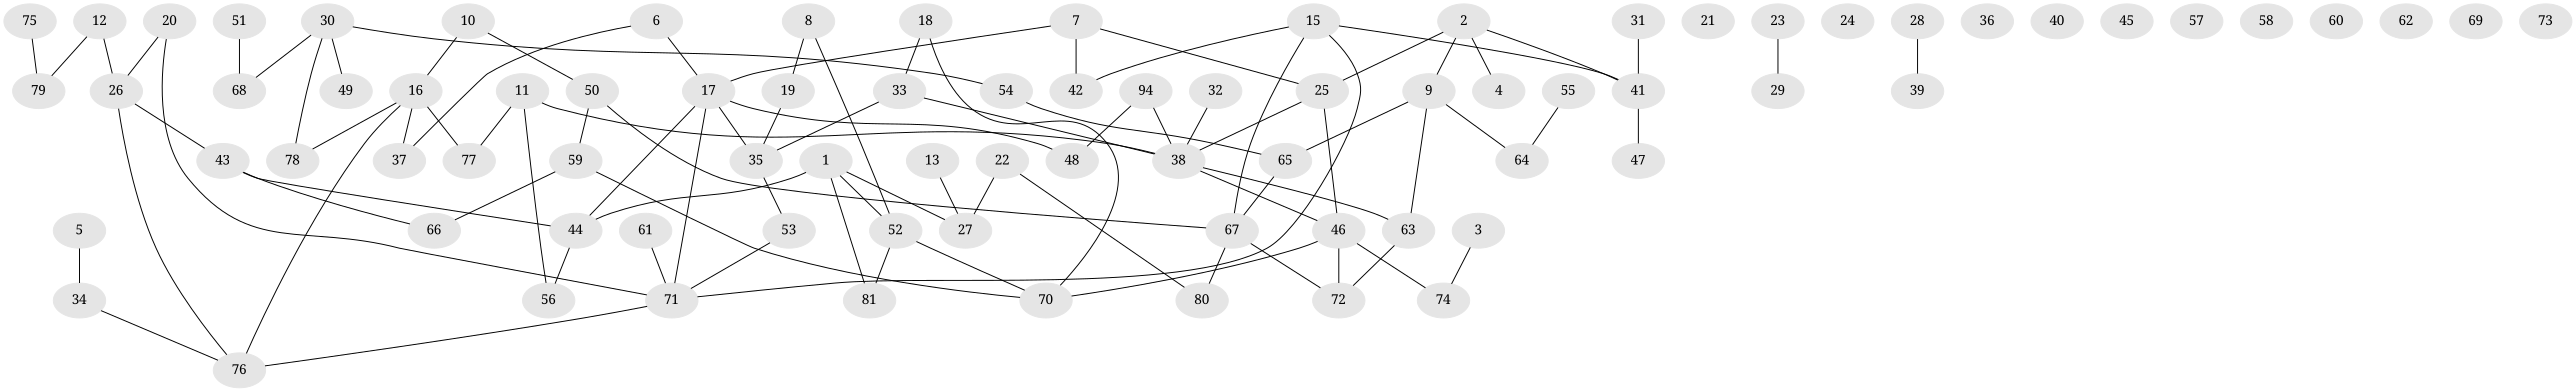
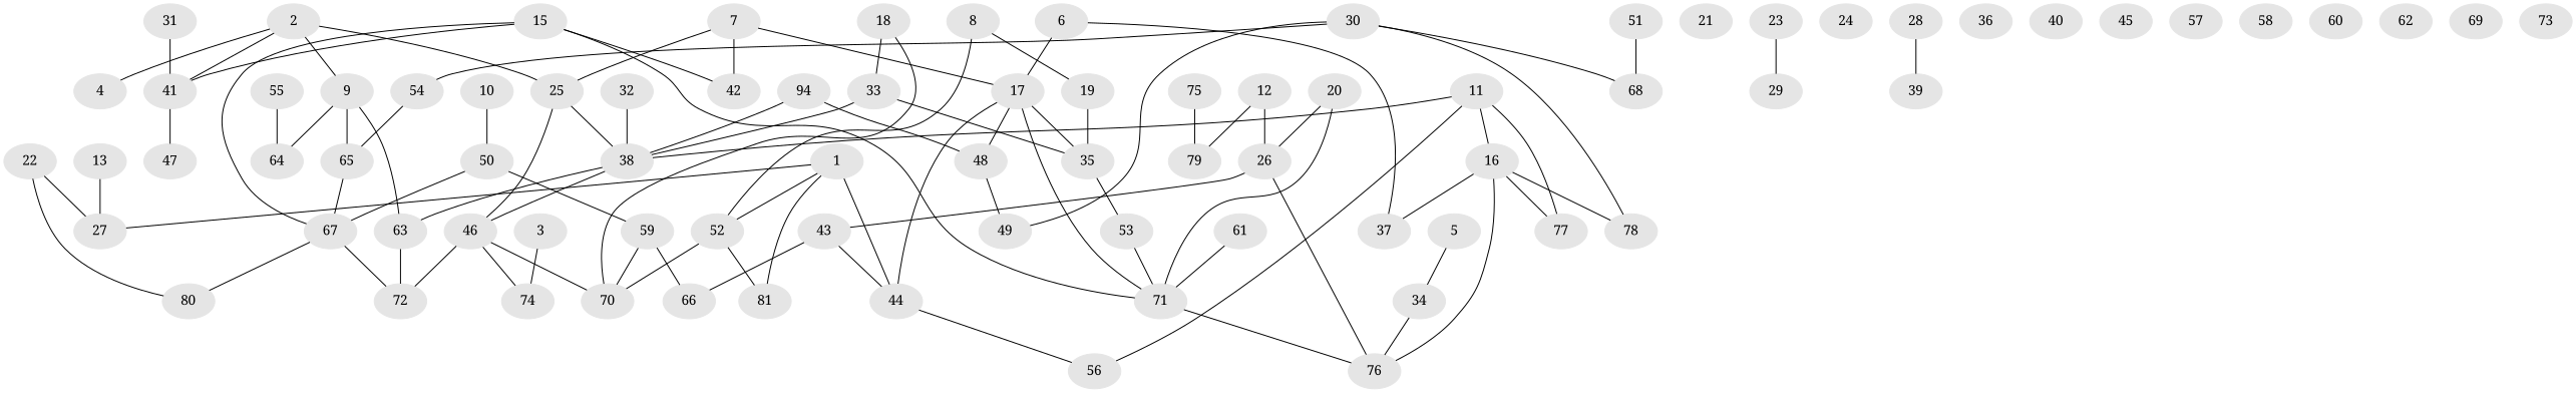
  graph {
    fontname="Noto Serif"
    node [color=gray90 fontname="Noto Serif" style=filled]
    edge [fontname="Noto Serif"]
    1
    27
    44
    52
    81
    56
    70
    2
    4
    9
    25
    41
    63
    64
    65
    38
    46
    47
    3
    74
    5
    34
    76
    6
    17
    37
    48
    71
    35
    7
    42
    8
    19
    72
    67
    10
    16
    50
    77
    78
    59
    11
    12
    26
    79
    43
    13
    n48 [label=94]
    49
    15
    80
    53
    18
    33
    20
    21
    22
    23
    29
    24
    66
    28
    39
    30
    54
    68
    31
    32
    36
    40
    45
    51
    55
    57
    58
    60
    61
    62
    69
    73
    75
    1 -- 27
    1 -- 44
    1 -- 52
    1 -- 81
    44 -- 56
    52 -- 81
    52 -- 70
    2 -- 4
    2 -- 9
    2 -- 25
    2 -- 41
    9 -- 63
    9 -- 64
    9 -- 65
    25 -- 38
    25 -- 46
    41 -- 47
    63 -- 72
    65 -- 67
    38 -- 63
    38 -- 46
    46 -- 70
    46 -- 74
    46 -- 72
    3 -- 74
    5 -- 34
    34 -- 76
    6 -- 17
    6 -- 37
    17 -- 44
    17 -- 48
    17 -- 71
    17 -- 35
+   48 -- 49
    71 -- 76
    35 -- 53
    7 -- 25
    7 -- 17
    7 -- 42
    8 -- 52
    8 -- 19
    19 -- 35
    67 -- 72
    67 -- 80
-   10 -- 16
+   11 -- 16
    10 -- 50
    16 -- 76
    16 -- 37
    16 -- 77
    16 -- 78
    50 -- 67
    50 -- 59
    59 -- 70
    59 -- 66
    11 -- 56
    11 -- 38
    11 -- 77
    12 -- 26
    12 -- 79
    26 -- 76
    26 -- 43
    43 -- 44
    43 -- 66
    13 -- 27
    n48 -- 38
    n48 -- 48
    15 -- 41
    15 -- 71
    15 -- 42
    15 -- 67
    53 -- 71
    18 -- 70
    18 -- 33
    33 -- 38
    33 -- 35
    20 -- 71
    20 -- 26
    22 -- 27
    22 -- 80
    23 -- 29
    28 -- 39
    30 -- 78
    30 -- 49
    30 -- 54
    30 -- 68
    54 -- 65
    31 -- 41
    32 -- 38
    51 -- 68
    55 -- 64
    61 -- 71
    75 -- 79
  }
